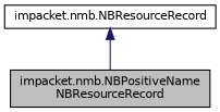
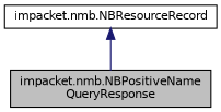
  digraph {
    node [color=black fontname=Helvetica fontsize=10 shape=record style=filled]
-   n1 [fillcolor=grey75 fontcolor=black height=0.2 label="impacket.nmb.NBPositiveName\lNBResourceRecord" width=0.4]
+   n1 [fillcolor=grey75 fontcolor=black height=0.2 label="impacket.nmb.NBPositiveName\lQueryResponse" width=0.4]
    n2 [fillcolor=white height=0.2 label="impacket.nmb.NBResourceRecord" width=0.4]
    n2 -> n1 [color=midnightblue dir=back fontname=Helvetica fontsize=10 labelfontname=Helvetica labelfontsize=10 style=solid]
  }
